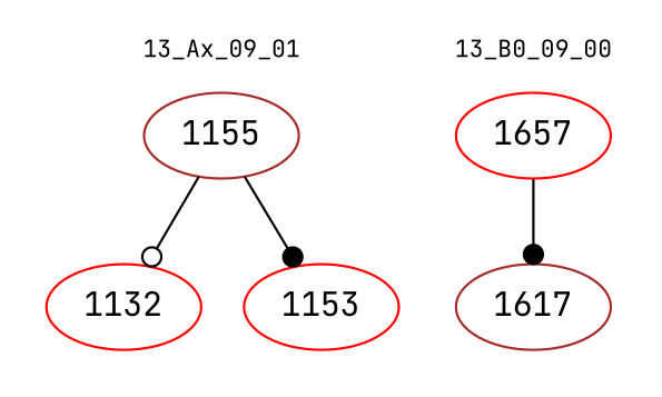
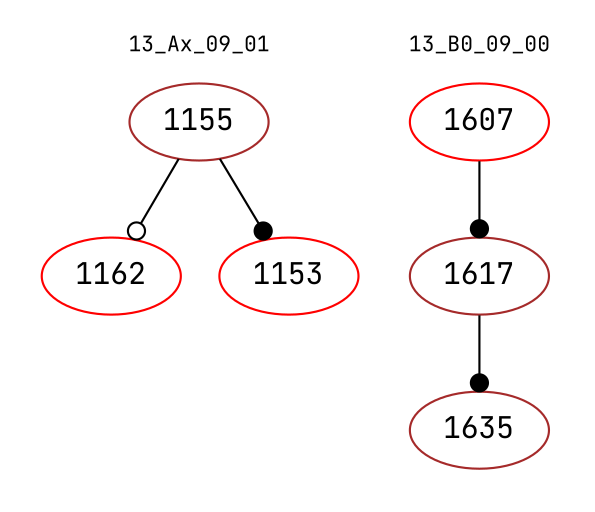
  digraph {
    fontname="JetBrains Mono"
    node [color=red fontname="JetBrains Mono"]
    edge [arrowhead=dot color=black fontname="JetBrains Mono"]
-   n1 [label=1132]
+   n1 [label=1162]
    n2 [color=brown label=1155]
    n3 [label=1153]
-   n4 [label=1657]
+   n4 [label=1607]
    n5 [color=brown label=1617]
+   n6 [color=brown label=1635]
    subgraph cluster_1 {
      color=white
      fontsize=10
      label="13_Ax_09_01"
      n1
      n2
      n3
    }
    subgraph cluster_2 {
      color=white
      fontsize=10
      label="13_B0_09_00"
      n4
      n5
+     n6
    }
    n2 -> n1 [arrowhead=odot]
    n2 -> n3
    n4 -> n5
+   n5 -> n6
  }
